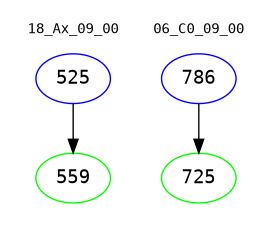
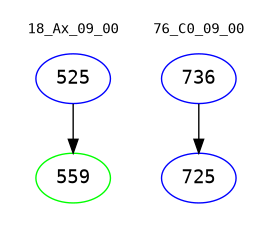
  digraph {
    fontname="DejaVu Sans Mono"
    node [color=blue fontname="DejaVu Sans Mono"]
    edge [color=black fontname="DejaVu Sans Mono"]
    n1 [label=525]
    n2 [color=green label=559]
-   n3 [label=786]
-   n4 [color=green label=725]
+   n3 [label=736]
+   n4 [label=725]
    subgraph cluster_1 {
      color=white
      fontsize=10
      label="18_Ax_09_00"
      n1
      n2
    }
    subgraph cluster_2 {
      color=white
      fontsize=10
-     label="06_C0_09_00"
+     label="76_C0_09_00"
      n3
      n4
    }
    n1 -> n2
    n3 -> n4
  }
